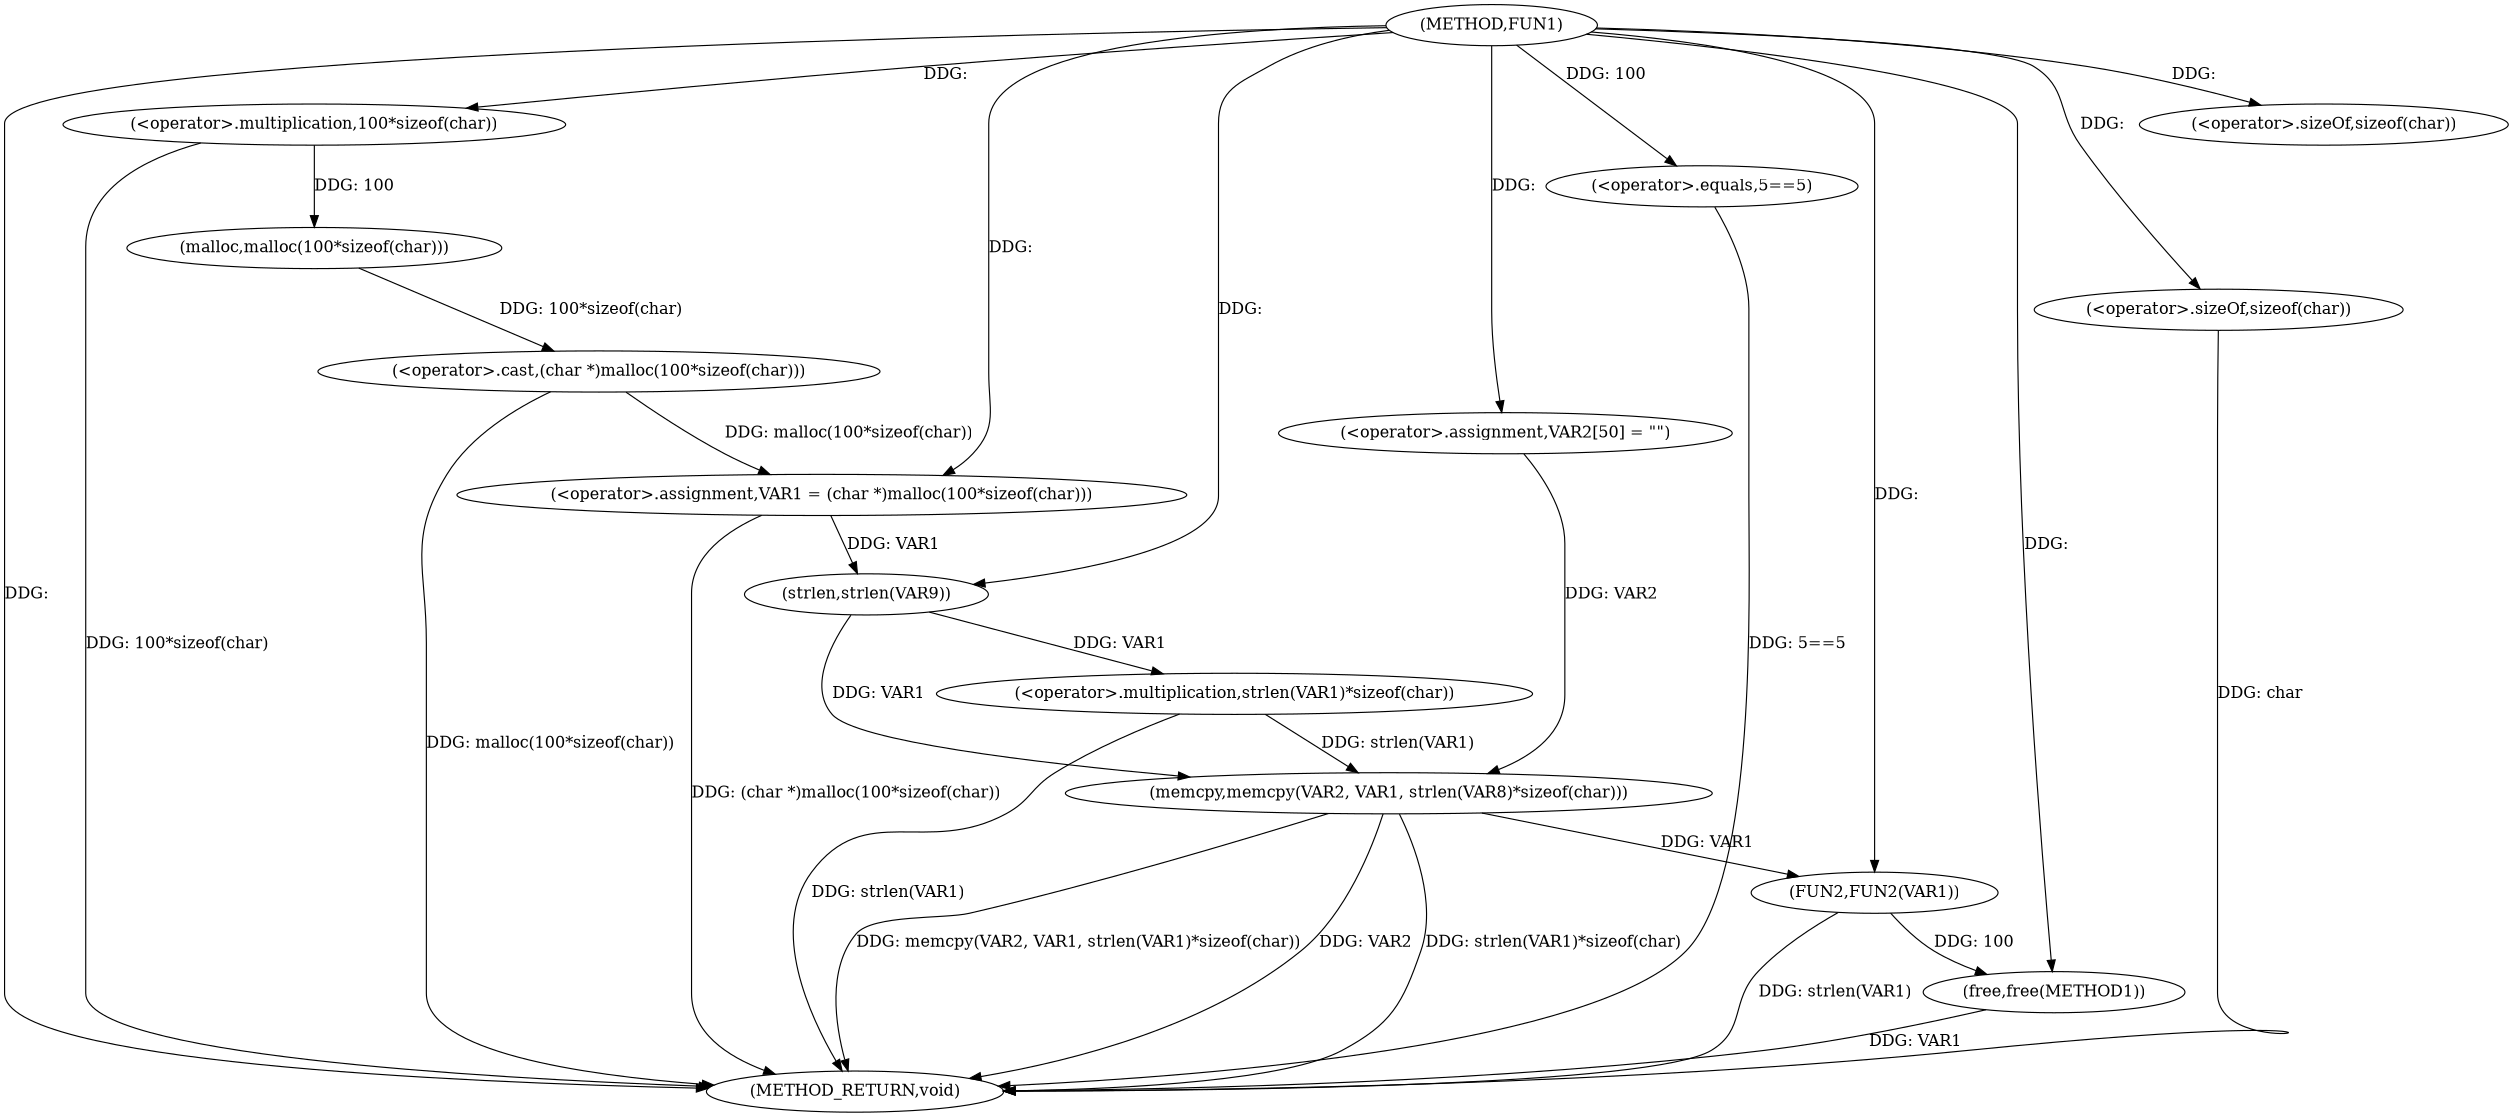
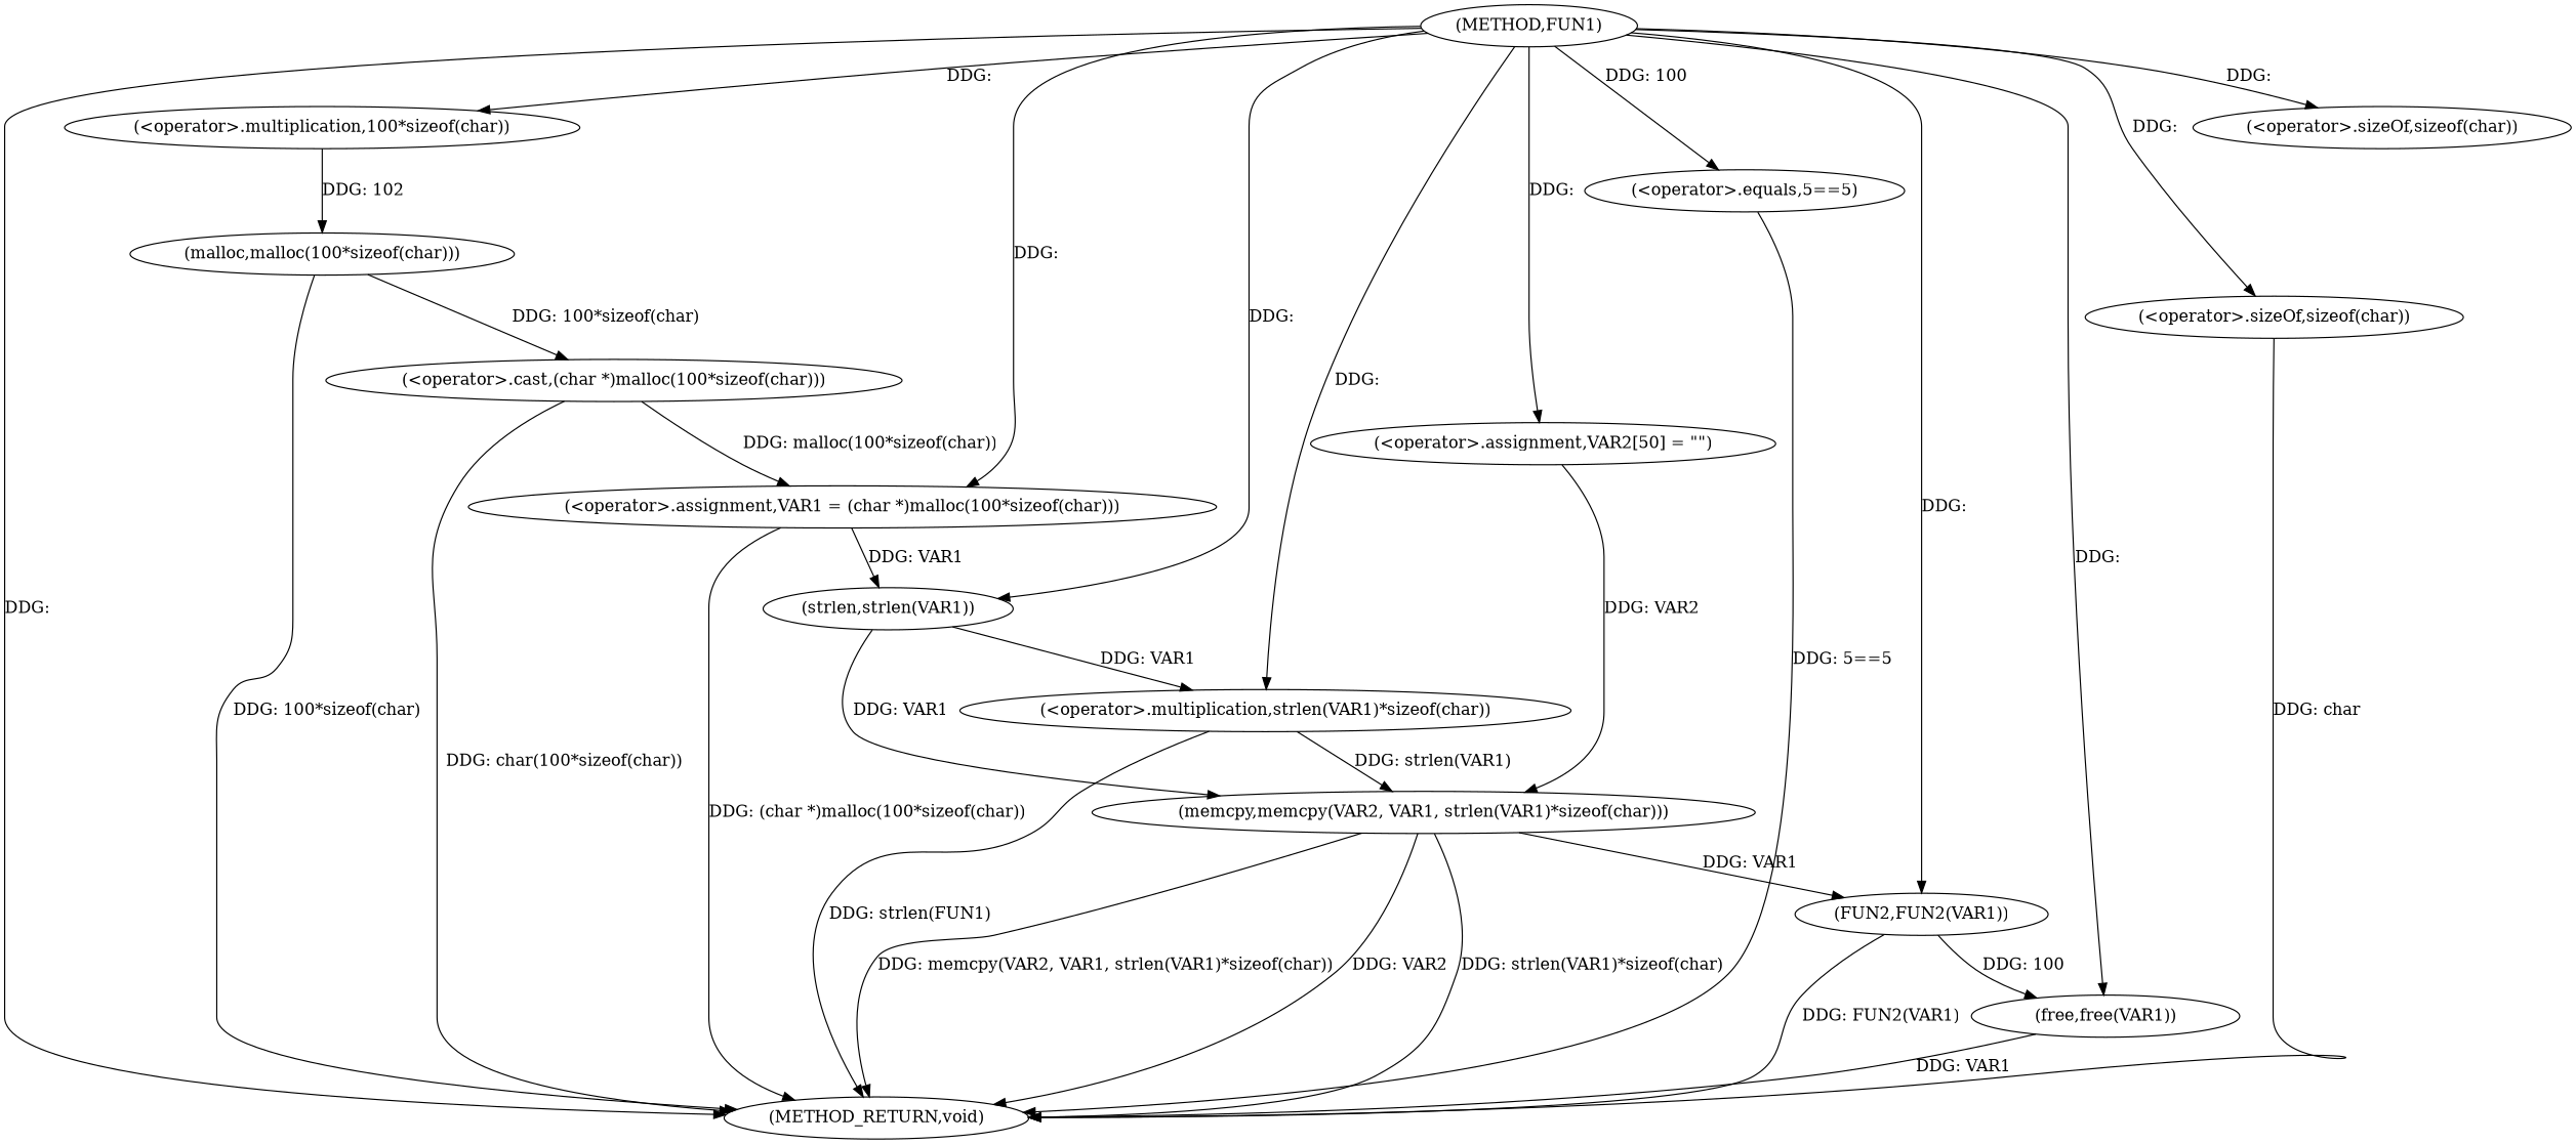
  digraph {
    n1 [label="(METHOD,FUN1)"]
    n2 [label="(<operator>.assignment,VAR1 = (char *)malloc(100*sizeof(char)))"]
    n3 [label="(<operator>.multiplication,100*sizeof(char))"]
    n4 [label="(<operator>.sizeOf,sizeof(char))"]
    n5 [label="(<operator>.equals,5==5)"]
    n6 [label="(<operator>.assignment,VAR2[50] = \"\")"]
    n7 [label="(<operator>.multiplication,strlen(VAR1)*sizeof(char))"]
-   n8 [label="(strlen,strlen(VAR9))"]
+   n8 [label="(strlen,strlen(VAR1))"]
    n9 [label="(<operator>.sizeOf,sizeof(char))"]
    n10 [label="(FUN2,FUN2(VAR1))"]
-   n11 [label="(free,free(METHOD1))"]
+   n11 [label="(free,free(VAR1))"]
    n12 [label="(METHOD_RETURN,void)"]
    n13 [label="(malloc,malloc(100*sizeof(char)))"]
-   n14 [label="(memcpy,memcpy(VAR2, VAR1, strlen(VAR8)*sizeof(char)))"]
+   n14 [label="(memcpy,memcpy(VAR2, VAR1, strlen(VAR1)*sizeof(char)))"]
    n15 [label="(<operator>.cast,(char *)malloc(100*sizeof(char)))"]
    n1 -> n2 [label="DDG: "]
    n1 -> n3 [label="DDG: "]
    n1 -> n4 [label="DDG: "]
    n1 -> n5 [label="DDG: 100"]
    n1 -> n6 [label="DDG: "]
+   n1 -> n7 [label="DDG: "]
    n1 -> n8 [label="DDG: "]
    n1 -> n9 [label="DDG: "]
    n1 -> n10 [label="DDG: "]
    n1 -> n11 [label="DDG: "]
    n1 -> n12 [label="DDG: "]
    n2 -> n8 [label="DDG: VAR1"]
    n2 -> n12 [label="DDG: (char *)malloc(100*sizeof(char))"]
-   n3 -> n13 [label="DDG: 100"]
+   n3 -> n13 [label="DDG: 102"]
    n5 -> n12 [label="DDG: 5==5"]
    n6 -> n14 [label="DDG: VAR2"]
-   n7 -> n12 [label="DDG: strlen(VAR1)"]
+   n7 -> n12 [label="DDG: strlen(FUN1)"]
    n7 -> n14 [label="DDG: strlen(VAR1)"]
    n8 -> n7 [label="DDG: VAR1"]
    n8 -> n14 [label="DDG: VAR1"]
    n9 -> n12 [label="DDG: char"]
    n10 -> n11 [label="DDG: 100"]
-   n10 -> n12 [label="DDG: strlen(VAR1)"]
+   n10 -> n12 [label="DDG: FUN2(VAR1)"]
    n11 -> n12 [label="DDG: VAR1"]
-   n3 -> n12 [label="DDG: 100*sizeof(char)"]
+   n13 -> n12 [label="DDG: 100*sizeof(char)"]
    n13 -> n15 [label="DDG: 100*sizeof(char)"]
    n14 -> n10 [label="DDG: VAR1"]
    n14 -> n12 [label="DDG: strlen(VAR1)*sizeof(char)"]
    n14 -> n12 [label="DDG: memcpy(VAR2, VAR1, strlen(VAR1)*sizeof(char))"]
    n14 -> n12 [label="DDG: VAR2"]
    n15 -> n2 [label="DDG: malloc(100*sizeof(char))"]
-   n15 -> n12 [label="DDG: malloc(100*sizeof(char))"]
+   n15 -> n12 [label="DDG: char(100*sizeof(char))"]
  }
